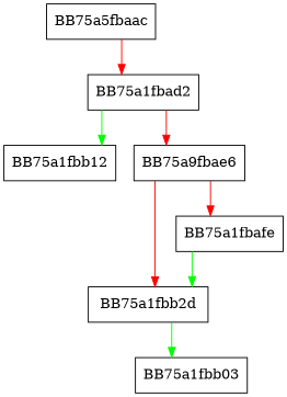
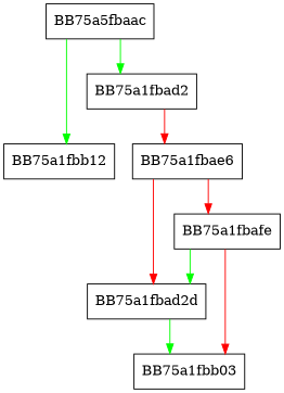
  digraph {
    splines=ortho
    node [shape=box]
    edge [color=red]
    n1 [label=BB75a5fbaac]
    BB75a1fbb12
    BB75a1fbad2
-   BB75a1fbae6 [label=BB75a9fbae6]
-   BB75a1fbb2d
+   BB75a1fbae6
+   BB75a1fbb2d [label=BB75a1fbad2d]
    BB75a1fbafe
    BB75a1fbb03
-   BB75a1fbad2 -> BB75a1fbb12 [color=green]
-   n1 -> BB75a1fbad2
+   n1 -> BB75a1fbb12 [color=green]
+   n1 -> BB75a1fbad2 [color=green]
    BB75a1fbad2 -> BB75a1fbae6
    BB75a1fbae6 -> BB75a1fbb2d
    BB75a1fbae6 -> BB75a1fbafe
    BB75a1fbb2d -> BB75a1fbb03 [color=green]
    BB75a1fbafe -> BB75a1fbb2d [color=green]
+   BB75a1fbafe -> BB75a1fbb03
  }
